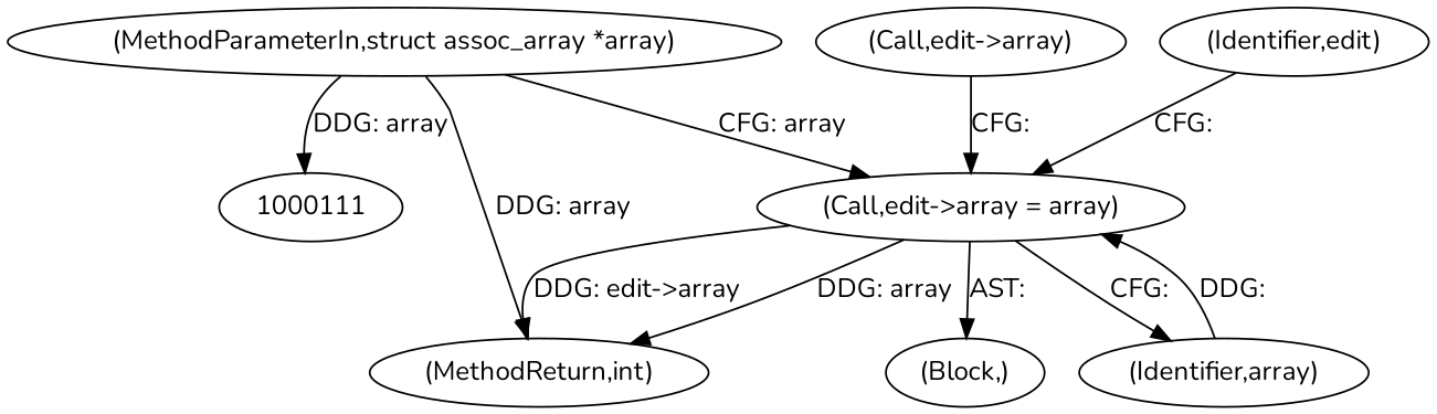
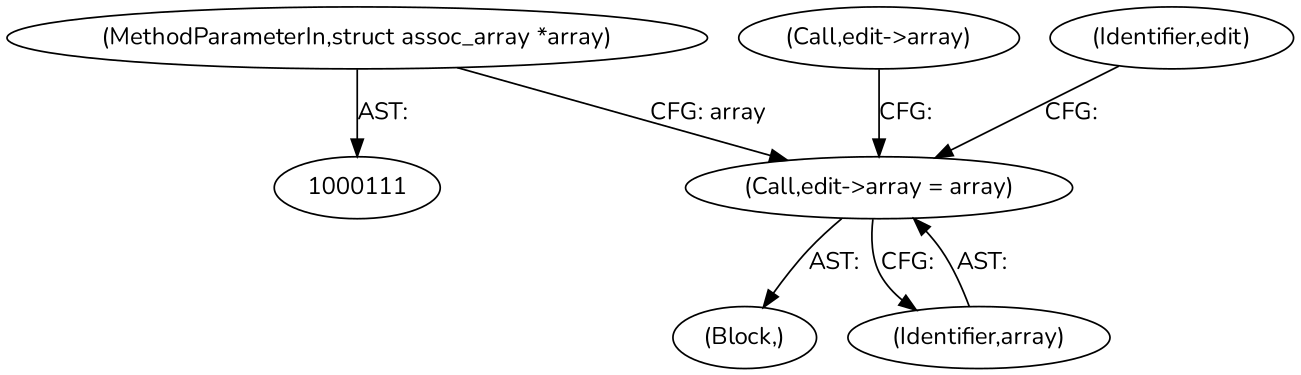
  digraph {
    fontname=Nunito
    node [fontname=Nunito]
    edge [fontname=Nunito]
    n1 [label="(Call,edit->array = array)"]
-   n2 [label="(MethodReturn,int)"]
    n3 [label="(Block,)"]
    n4 [label="(Identifier,array)"]
    n5 [label="(MethodParameterIn,struct assoc_array *array)"]
    1000111
    n7 [label="(Call,edit->array)"]
    n8 [label="(Identifier,edit)"]
-   n1 -> n2 [label="DDG: array"]
-   n1 -> n2 [label="DDG: edit->array"]
    n1 -> n3 [label="AST: "]
    n1 -> n4 [label="CFG: "]
-   n4 -> n1 [label="DDG: "]
+   n4 -> n1 [label="AST: "]
    n5 -> n1 [label="CFG: array"]
-   n5 -> n2 [label="DDG: array"]
-   n5 -> 1000111 [label="DDG: array"]
+   n5 -> 1000111 [label="AST: "]
    n7 -> n1 [label="CFG: "]
    n8 -> n1 [label="CFG: "]
  }
